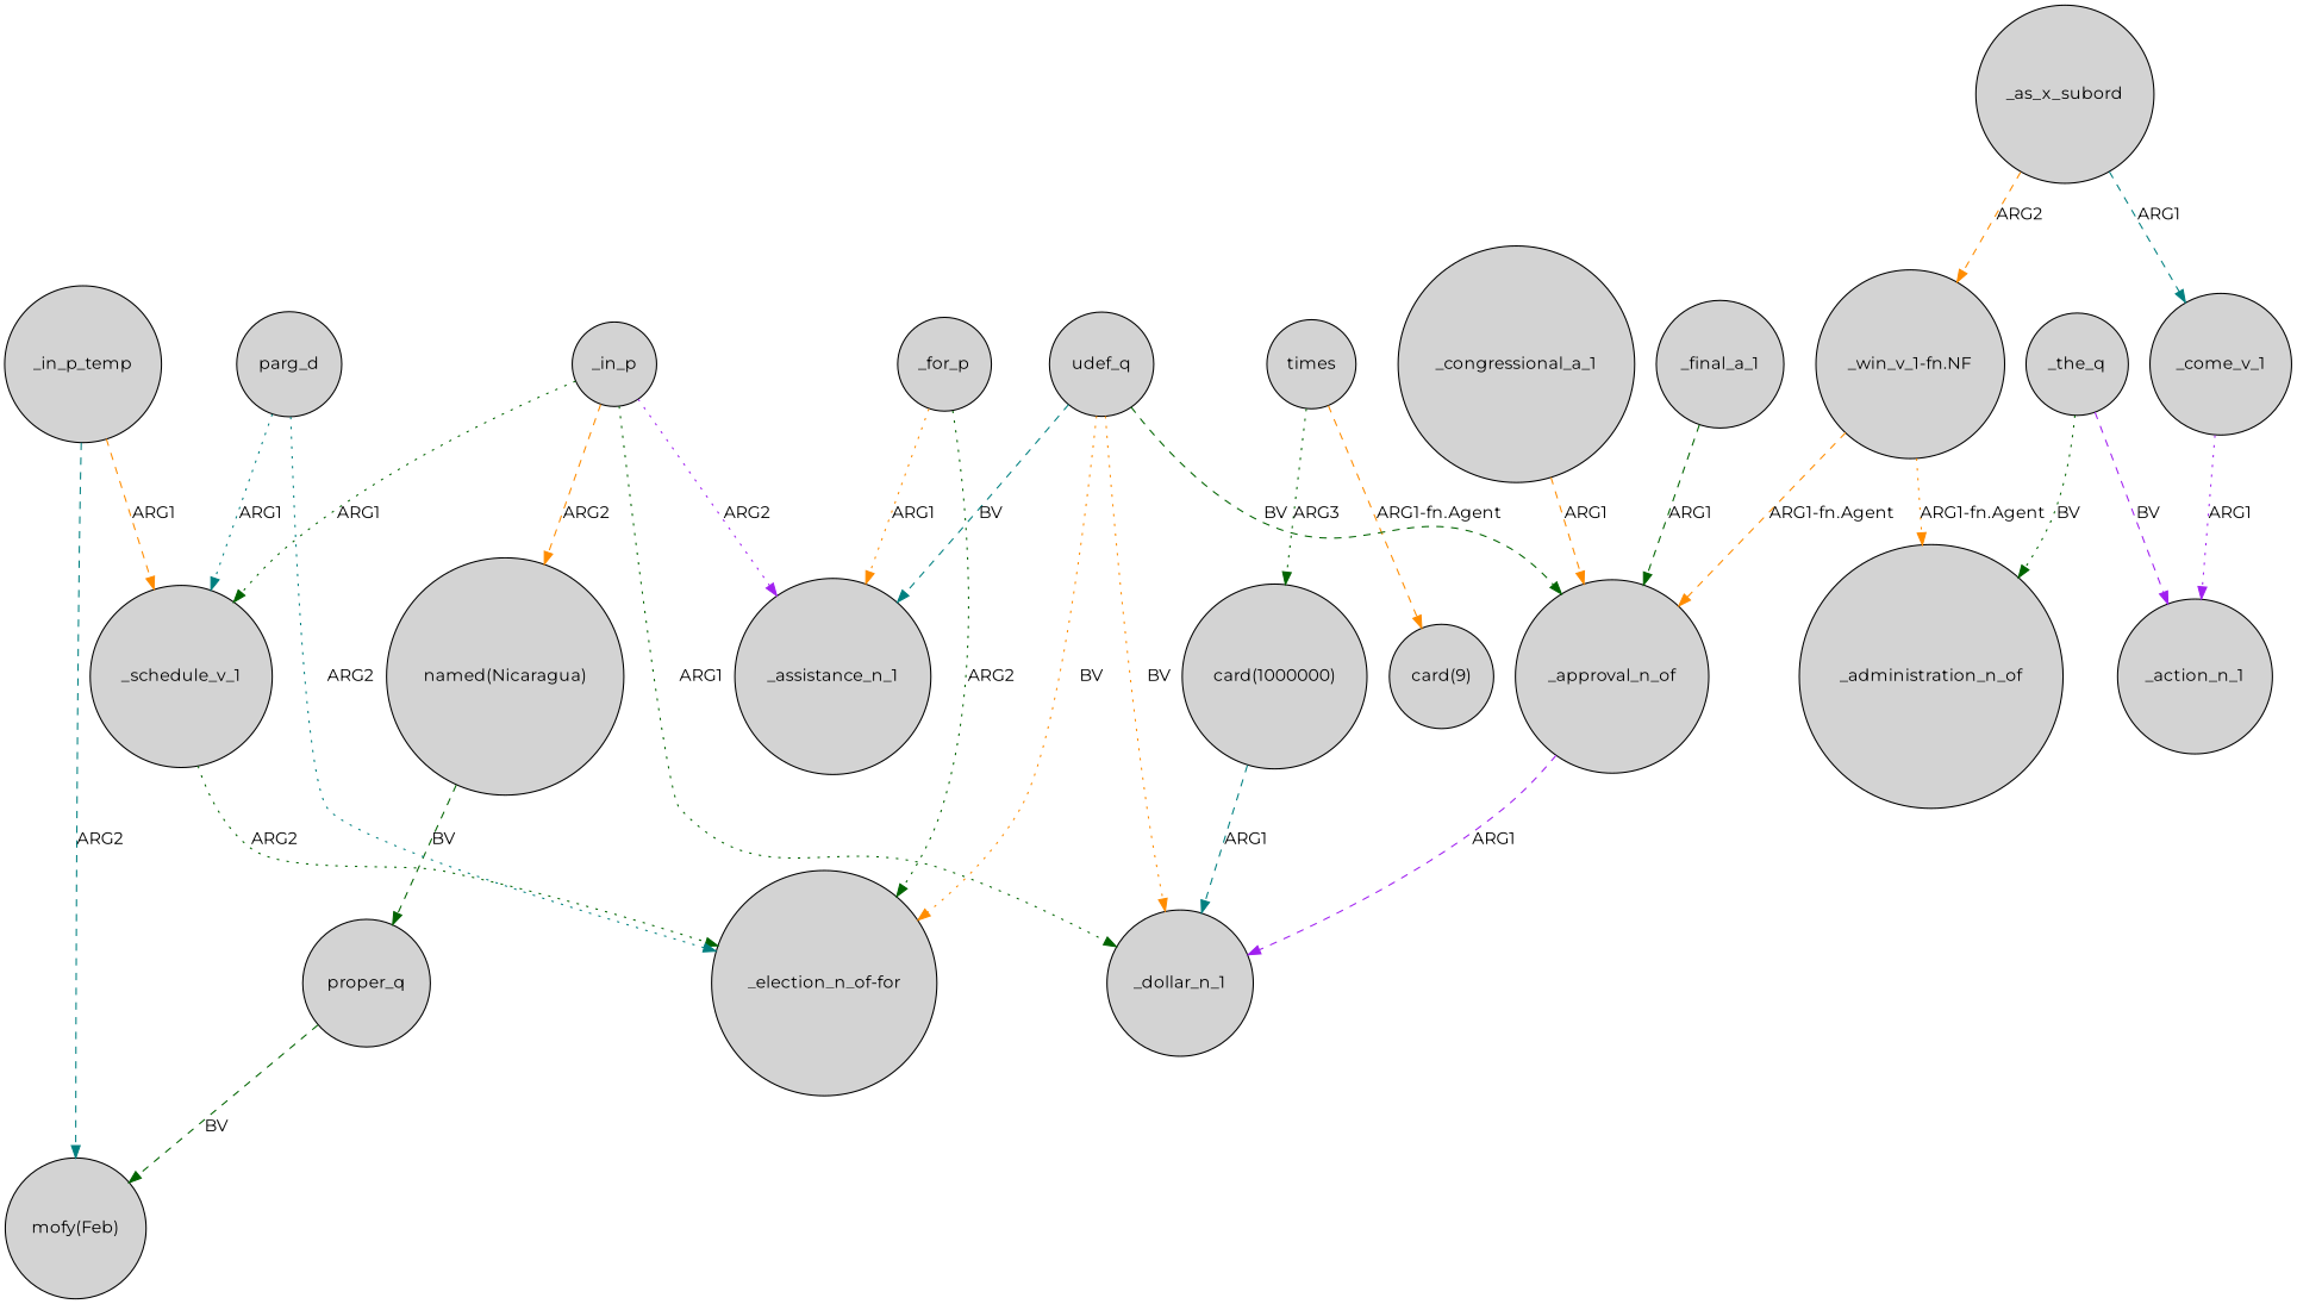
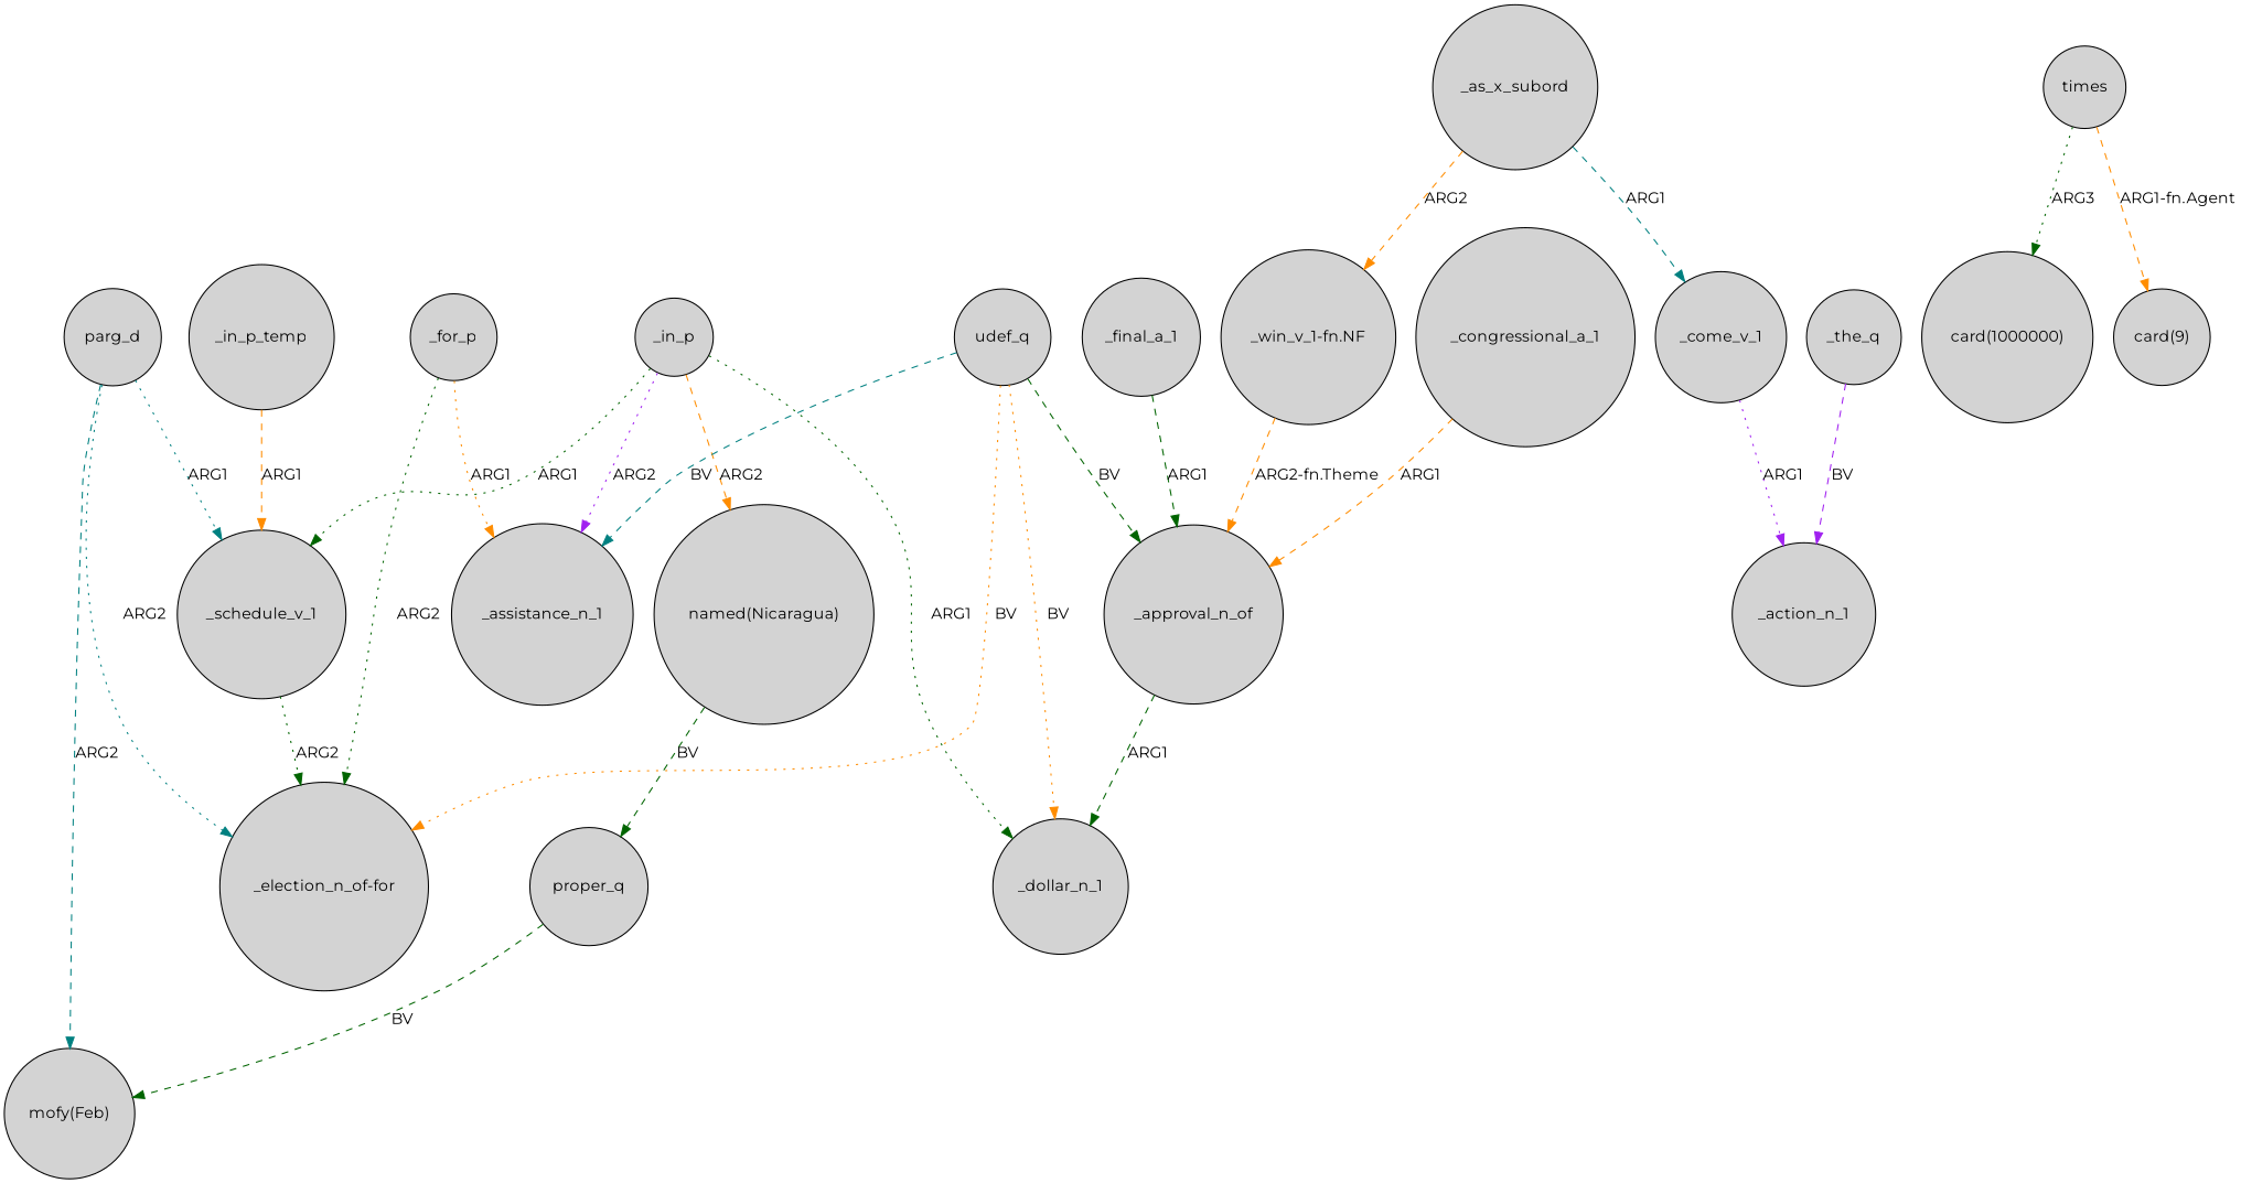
  digraph {
    fontname=Montserrat
    node [fontname=Montserrat shape=circle style=filled]
    edge [color=darkorange fontname=Montserrat style=dashed]
    _in_p
    "named(Nicaragua)"
    _dollar_n_1
    _schedule_v_1
    _assistance_n_1
    proper_q
    "_election_n_of-for"
    "card(1000000)"
    parg_d
    _the_q
    _action_n_1
-   _administration_n_of
    times
    "card(9)"
    _in_p_temp
    "mofy(Feb)"
    udef_q
    _approval_n_of
    _final_a_1
    "_win_v_1-fn.NF"
    _for_p
    _congressional_a_1
    _come_v_1
    _as_x_subord
    _in_p -> "named(Nicaragua)" [label=ARG2]
    _in_p -> _dollar_n_1 [color=darkgreen label=ARG1 style=dotted]
    _in_p -> _schedule_v_1 [color=darkgreen label=ARG1 style=dotted]
    _in_p -> _assistance_n_1 [color=purple label=ARG2 style=dotted]
    "named(Nicaragua)" -> proper_q [color=darkgreen label=BV]
    _schedule_v_1 -> "_election_n_of-for" [color=darkgreen label=ARG2 style=dotted]
    proper_q -> "mofy(Feb)" [color=darkgreen label=BV]
-   "card(1000000)" -> _dollar_n_1 [color=teal label=ARG1]
    parg_d -> _schedule_v_1 [color=teal label=ARG1 style=dotted]
    parg_d -> "_election_n_of-for" [color=teal label=ARG2 style=dotted]
    _the_q -> _action_n_1 [color=purple label=BV]
-   _the_q -> _administration_n_of [color=darkgreen label=BV style=dotted]
    times -> "card(1000000)" [color=darkgreen label=ARG3 style=dotted]
    times -> "card(9)" [label="ARG1-fn.Agent"]
    _in_p_temp -> _schedule_v_1 [label=ARG1]
-   _in_p_temp -> "mofy(Feb)" [color=teal label=ARG2]
+   parg_d -> "mofy(Feb)" [color=teal label=ARG2]
    udef_q -> _dollar_n_1 [label=BV style=dotted]
    udef_q -> _assistance_n_1 [color=teal label=BV]
    udef_q -> "_election_n_of-for" [label=BV style=dotted]
    udef_q -> _approval_n_of [color=darkgreen label=BV]
-   _approval_n_of -> _dollar_n_1 [color=purple label=ARG1]
+   _approval_n_of -> _dollar_n_1 [color=darkgreen label=ARG1]
    _final_a_1 -> _approval_n_of [color=darkgreen label=ARG1]
-   "_win_v_1-fn.NF" -> _administration_n_of [label="ARG1-fn.Agent" style=dotted]
-   "_win_v_1-fn.NF" -> _approval_n_of [label="ARG1-fn.Agent"]
+   "_win_v_1-fn.NF" -> _approval_n_of [label="ARG2-fn.Theme"]
    _for_p -> _assistance_n_1 [label=ARG1 style=dotted]
    _for_p -> "_election_n_of-for" [color=darkgreen label=ARG2 style=dotted]
    _congressional_a_1 -> _approval_n_of [label=ARG1]
    _come_v_1 -> _action_n_1 [color=purple label=ARG1 style=dotted]
    _as_x_subord -> "_win_v_1-fn.NF" [label=ARG2]
    _as_x_subord -> _come_v_1 [color=teal label=ARG1]
  }
